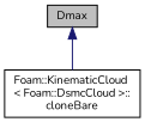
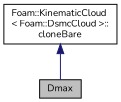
  digraph {
    rankdir=TB
    fontname=Nunito
    node [color=black fontname=Nunito fontsize=10 shape=record]
    n1 [fillcolor=grey75 fontcolor=black height=0.2 label=Dmax style=filled width=0.4]
    n2 [height=0.2 label="Foam::KinematicCloud\l\< Foam::DsmcCloud \>::\lcloneBare" width=0.4]
-   n1 -> n2 [color=midnightblue dir=back fontname=Nunito fontsize=10 labelfontname=FreeSans labelfontsize=10 style=solid]
+   n2 -> n1 [color=midnightblue dir=back fontname=Nunito fontsize=10 labelfontname=FreeSans labelfontsize=10 style=solid]
  }
